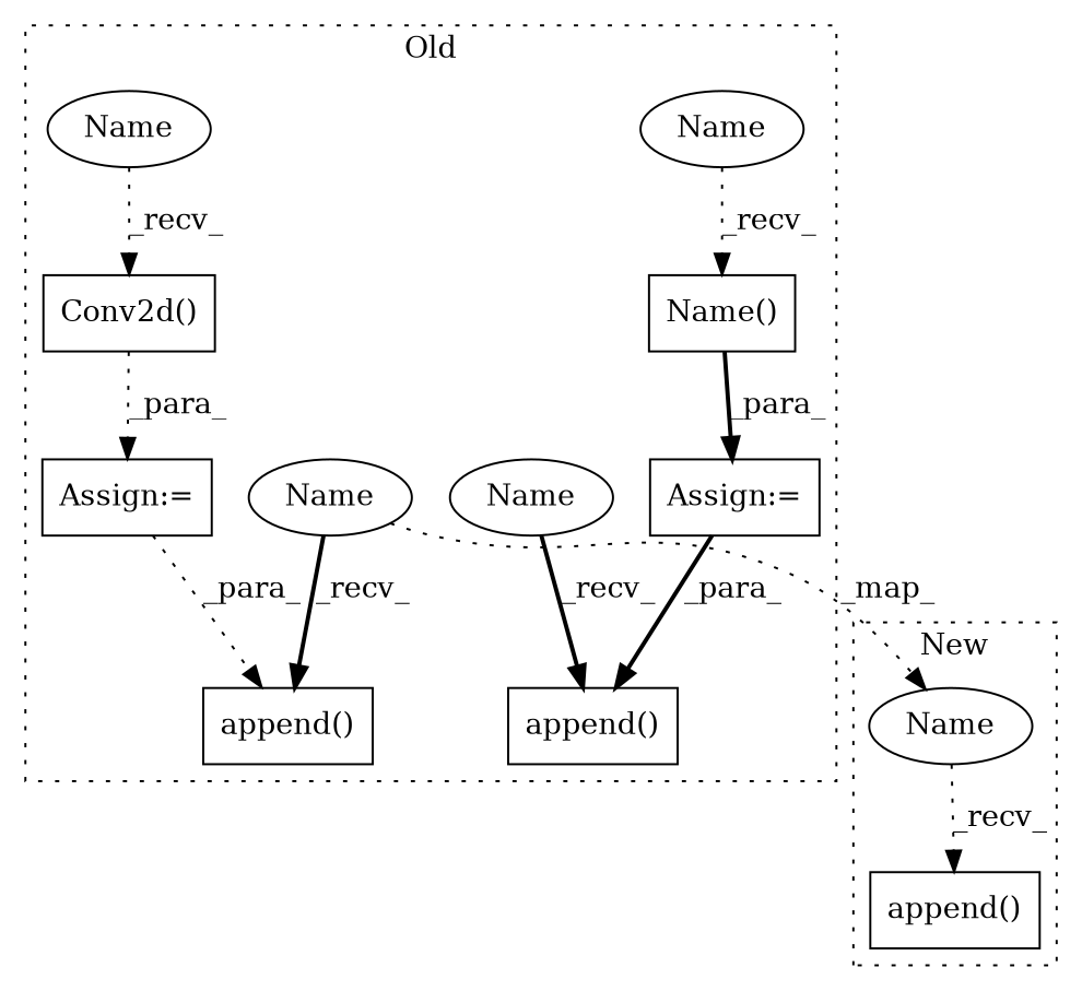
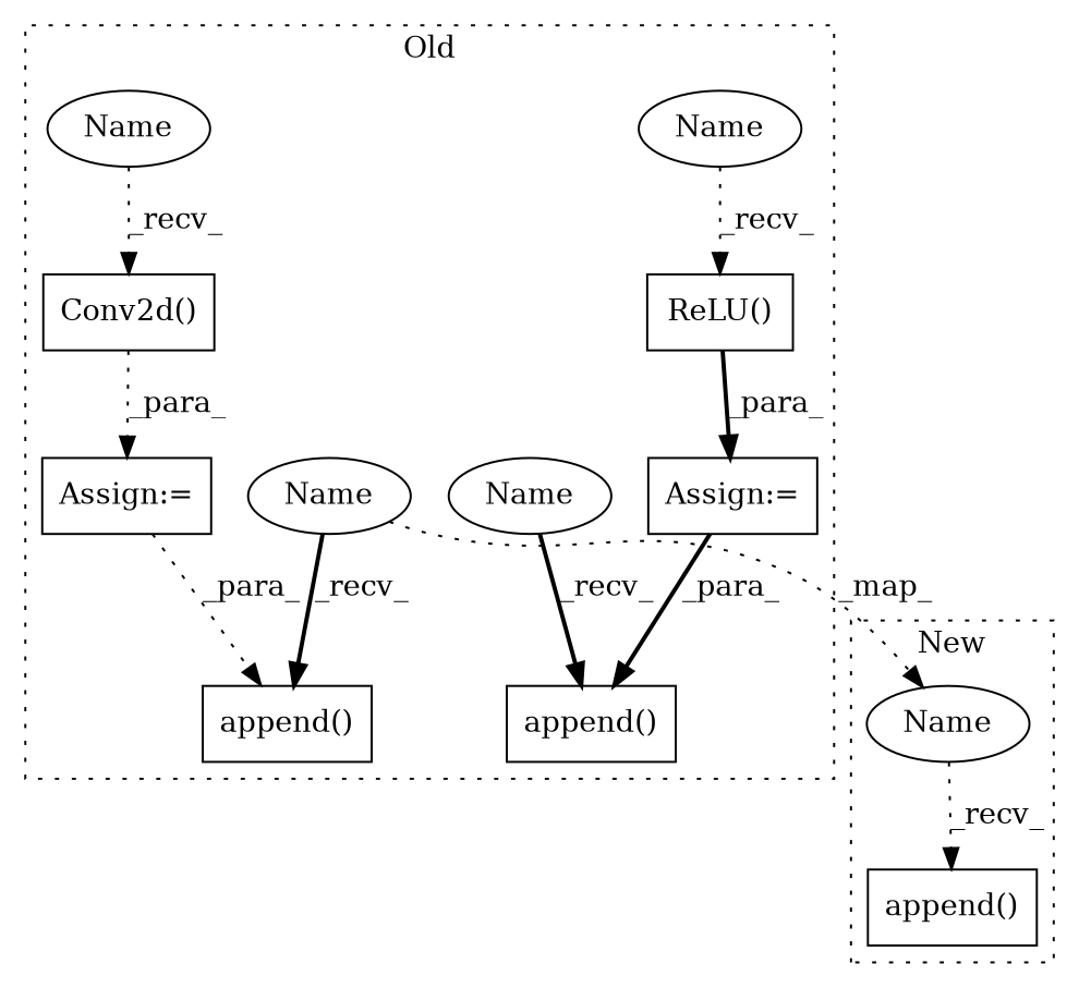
  digraph {
    node [a=75 l=6 s=3071 shape=box]
    edge [style=dotted]
-   n1 [l=9 label="Name()"]
+   n1 [l=9 label="ReLU()"]
    n2 [a=68 l=3 label="Assign:=" s=3068]
    n3 [l=474 label="Conv2d()" s=2571]
    n4 [l="14,1" label="append()" s="3257,3277"]
    n5 [l="14,1" label="append()" s="3219,3239"]
    n6 [a=68 l=3 label="Assign:=" s=2568]
    n7 [a=87 l=2 label=Name shape=ellipse]
    n8 [a=87 l=2 label=Name s=2571 shape=ellipse]
    n9 [a=87 label=Name s=3257 shape=ellipse]
    n10 [a=87 label=Name s=3219 shape=ellipse]
    n11 [l="35,18" label="append()" s="2678,3261"]
    n12 [a=87 label=Name s=2678 shape=ellipse]
    subgraph cluster_1 {
      label=Old
      style=dotted
      n1
      n2
      n3
      n4
      n5
      n6
      n7
      n8
      n9
      n10
    }
    subgraph cluster_2 {
      label=New
      style=dotted
      n11
      n12
    }
    n1 -> n2 [label=_para_ style=bold]
    n2 -> n4 [label=_para_ style=bold]
    n3 -> n6 [label=_para_]
    n6 -> n5 [label=_para_]
    n7 -> n1 [label=_recv_]
    n8 -> n3 [label=_recv_]
    n9 -> n4 [label=_recv_ style=bold]
    n10 -> n5 [label=_recv_ style=bold]
    n10 -> n12 [label=_map_]
    n12 -> n11 [label=_recv_]
  }
